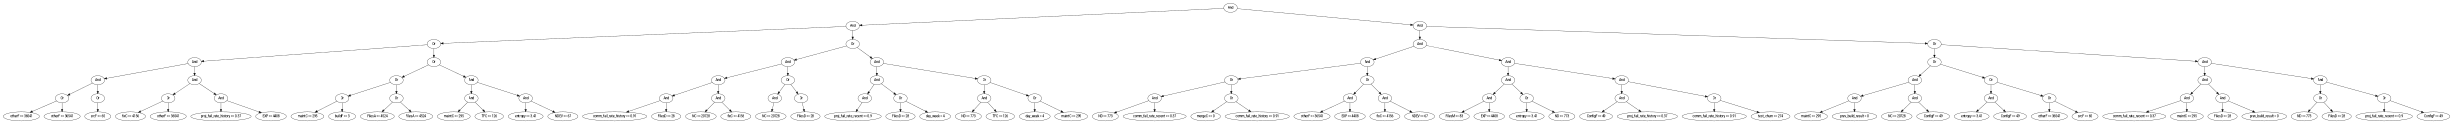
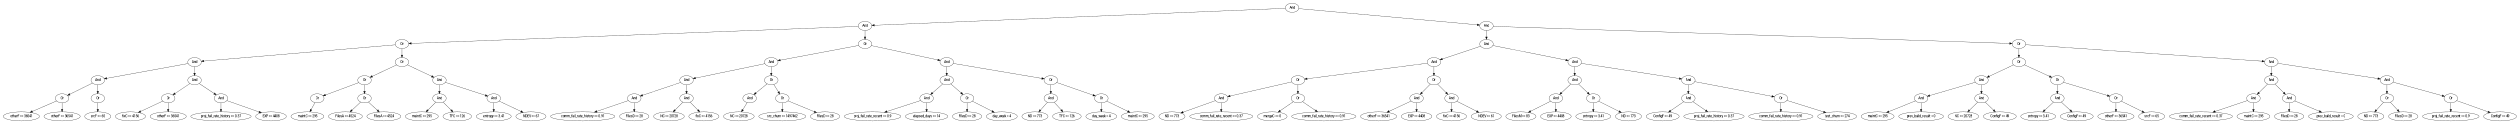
  digraph {
    fontname="Roboto Condensed"
    node [fontname="Roboto Condensed"]
    edge [fontname="Roboto Condensed"]
    n1 [height=0.5 label=And width=0.75]
    n2 [height=0.5 label=And width=0.75]
    n3 [height=0.5 label=And width=0.75]
    n4 [height=0.5 label=Or width=0.75]
    n5 [height=0.5 label=Or width=0.75]
    n6 [height=0.5 label=And width=0.75]
    n7 [height=0.5 label=Or width=0.75]
    n8 [height=0.5 label=And width=0.75]
    n9 [height=0.5 label=Or width=0.75]
    n10 [height=0.5 label=And width=0.75]
    n11 [height=0.5 label=And width=0.75]
    n12 [height=0.5 label=And width=0.75]
    n13 [height=0.5 label=And width=0.75]
    n14 [height=0.5 label=Or width=0.75]
    n15 [height=0.5 label=And width=0.75]
    n16 [height=0.5 label=And width=0.75]
    n17 [height=0.5 label=And width=0.75]
    n18 [height=0.5 label=Or width=0.75]
    n19 [height=0.5 label=And width=0.75]
    n20 [height=0.5 label=And width=0.75]
    n21 [height=0.5 label=Or width=0.75]
    n22 [height=0.5 label=And width=0.75]
    n23 [height=0.5 label=Or width=0.75]
    n24 [height=0.5 label=Or width=0.75]
    n25 [height=0.5 label=Or width=0.75]
    n26 [height=0.5 label=Or width=0.75]
    n27 [height=0.5 label=And width=0.75]
    n28 [height=0.5 label=Or width=0.75]
    n29 [height=0.5 label=Or width=0.75]
    n30 [height=0.5 label=And width=0.75]
    n31 [height=0.5 label=And width=0.75]
    n32 [height=0.5 label="otherF <= 36541" width=2.004]
    n33 [height=0.5 label="otherF <= 36541" width=2.004]
    n34 [height=0.5 label="srcF <= 65" width=1.4443]
    n35 [height=0.5 label="fixC <= 4156" width=1.661]
    n36 [height=0.5 label="otherF <= 36541" width=2.004]
    n37 [height=0.5 label="proj_fail_rate_history >= 0.37" width=3.34]
    n38 [height=0.5 label="EXP <= 4408" width=1.6971]
    n39 [height=0.5 label="maintC <= 295" width=1.8234]
-   n40 [height=0.5 label="buildF <= 3" width=1.4985]
    n41 [height=0.5 label="FilesA <= 4524" width=1.8776]
    n42 [height=0.5 label="FilesA <= 4524" width=1.8776]
    n43 [height=0.5 label="maintC <= 295" width=1.8234]
    n44 [height=0.5 label="TFC <= 126" width=1.5887]
    n45 [height=0.5 label="entropy <= 3.41" width=1.9318]
    n46 [height=0.5 label="NDEV <= 67" width=1.661]
    n47 [height=0.5 label=And width=0.75]
    n48 [height=0.5 label=And width=0.75]
    n49 [height=0.5 label=And width=0.75]
    n50 [height=0.5 label=Or width=0.75]
    n51 [height=0.5 label=And width=0.75]
    n52 [height=0.5 label=Or width=0.75]
    n53 [height=0.5 label=And width=0.75]
    n54 [height=0.5 label=Or width=0.75]
    n55 [height=0.5 label="comm_fail_rate_history >= 0.91" width=3.5566]
    n56 [height=0.5 label="FilesD <= 28" width=1.6249]
    n57 [height=0.5 label="NC <= 20728" width=1.6971]
    n58 [height=0.5 label="fixC <= 4156" width=1.661]
    n59 [height=0.5 label="NC <= 20728" width=1.6971]
+   n60 [height=0.5 label="src_churn <= 1497462" width=2.5998]
    n61 [height=0.5 label="FilesD <= 28" width=1.6249]
    n62 [height=0.5 label="proj_fail_rate_recent <= 0.9" width=3.1233]
+   n63 [height=0.5 label="elapsed_days <= 14" width=2.347]
    n64 [height=0.5 label="FilesD <= 28" width=1.6249]
    n65 [height=0.5 label="day_week = 4" width=1.7151]
    n66 [height=0.5 label="ND <= 773" width=1.4443]
    n67 [height=0.5 label="TFC <= 126" width=1.5887]
    n68 [height=0.5 label="day_week = 4" width=1.7151]
    n69 [height=0.5 label="maintC <= 295" width=1.8234]
    n70 [height=0.5 label=Or width=0.75]
    n71 [height=0.5 label=Or width=0.75]
    n72 [height=0.5 label=And width=0.75]
    n73 [height=0.5 label=And width=0.75]
    n74 [height=0.5 label=And width=0.75]
    n75 [height=0.5 label=Or width=0.75]
    n76 [height=0.5 label=And width=0.75]
    n77 [height=0.5 label=And width=0.75]
    n78 [height=0.5 label=And width=0.75]
    n79 [height=0.5 label=Or width=0.75]
    n80 [height=0.5 label=And width=0.75]
    n81 [height=0.5 label=And width=0.75]
    n82 [height=0.5 label=And width=0.75]
    n83 [height=0.5 label=Or width=0.75]
    n84 [height=0.5 label=And width=0.75]
    n85 [height=0.5 label=Or width=0.75]
    n86 [height=0.5 label="ND <= 773" width=1.4443]
    n87 [height=0.5 label="comm_fail_rate_recent >= 0.37" width=3.4844]
    n88 [height=0.5 label="mergeC >= 0" width=1.6429]
    n89 [height=0.5 label="comm_fail_rate_history >= 0.91" width=3.5566]
    n90 [height=0.5 label="otherF <= 36541" width=2.004]
    n91 [height=0.5 label="EXP <= 4408" width=1.6971]
    n92 [height=0.5 label="fixC <= 4156" width=1.661]
    n93 [height=0.5 label="NDEV <= 67" width=1.661]
    n94 [height=0.5 label="FilesM <= 83" width=1.661]
    n95 [height=0.5 label="EXP <= 4408" width=1.6971]
    n96 [height=0.5 label="entropy <= 3.41" width=1.9318]
    n97 [height=0.5 label="ND <= 773" width=1.4443]
    n98 [height=0.5 label="ConfigF <= 49" width=1.8234]
    n99 [height=0.5 label="proj_fail_rate_history >= 0.37" width=3.34]
    n100 [height=0.5 label="comm_fail_rate_history >= 0.91" width=3.5566]
    n101 [height=0.5 label="test_churn <= 274" width=2.1484]
    n102 [height=0.5 label=And width=0.75]
    n103 [height=0.5 label=And width=0.75]
    n104 [height=0.5 label=And width=0.75]
    n105 [height=0.5 label=Or width=0.75]
    n106 [height=0.5 label=And width=0.75]
    n107 [height=0.5 label=And width=0.75]
    n108 [height=0.5 label=Or width=0.75]
    n109 [height=0.5 label=Or width=0.75]
    n110 [height=0.5 label="maintC <= 295" width=1.8234]
    n111 [height=0.5 label="prev_build_result = 0" width=2.4734]
    n112 [height=0.5 label="NC <= 20728" width=1.6971]
    n113 [height=0.5 label="ConfigF <= 49" width=1.8234]
    n114 [height=0.5 label="entropy <= 3.41" width=1.9318]
    n115 [height=0.5 label="ConfigF <= 49" width=1.8234]
    n116 [height=0.5 label="otherF <= 36541" width=2.004]
    n117 [height=0.5 label="srcF <= 65" width=1.4443]
    n118 [height=0.5 label="comm_fail_rate_recent >= 0.37" width=3.4844]
    n119 [height=0.5 label="maintC <= 295" width=1.8234]
    n120 [height=0.5 label="FilesD <= 28" width=1.6249]
    n121 [height=0.5 label="prev_build_result = 0" width=2.4734]
    n122 [height=0.5 label="ND <= 773" width=1.4443]
    n123 [height=0.5 label="FilesD <= 28" width=1.6249]
    n124 [height=0.5 label="proj_fail_rate_recent <= 0.9" width=3.1233]
    n125 [height=0.5 label="ConfigF <= 49" width=1.8234]
    n1 -> n2
    n1 -> n3
    n2 -> n4
    n2 -> n5
    n3 -> n6
    n3 -> n7
    n4 -> n8
    n4 -> n9
    n5 -> n10
    n5 -> n11
    n6 -> n12
    n6 -> n13
    n7 -> n14
    n7 -> n15
    n8 -> n16
    n8 -> n17
    n9 -> n18
    n9 -> n19
    n10 -> n20
    n10 -> n21
    n11 -> n22
    n11 -> n23
    n12 -> n70
    n12 -> n71
    n13 -> n72
    n13 -> n73
    n14 -> n74
    n14 -> n75
    n15 -> n76
    n15 -> n77
    n16 -> n24
    n16 -> n25
    n17 -> n26
    n17 -> n27
    n18 -> n28
    n18 -> n29
    n19 -> n30
    n19 -> n31
    n20 -> n47
    n20 -> n48
    n21 -> n49
    n21 -> n50
    n22 -> n51
    n22 -> n52
    n23 -> n53
    n23 -> n54
    n24 -> n32
    n24 -> n33
    n25 -> n34
    n26 -> n35
    n26 -> n36
    n27 -> n37
    n27 -> n38
    n28 -> n39
-   n28 -> n40
    n29 -> n41
    n29 -> n42
    n30 -> n43
    n30 -> n44
    n31 -> n45
    n31 -> n46
    n47 -> n55
    n47 -> n56
    n48 -> n57
    n48 -> n58
    n49 -> n59
+   n50 -> n60
    n50 -> n61
    n51 -> n62
+   n51 -> n63
    n52 -> n64
    n52 -> n65
    n53 -> n66
    n53 -> n67
    n54 -> n68
    n54 -> n69
    n70 -> n78
    n70 -> n79
    n71 -> n80
    n71 -> n81
    n72 -> n82
    n72 -> n83
    n73 -> n84
    n73 -> n85
    n74 -> n102
    n74 -> n103
    n75 -> n104
    n75 -> n105
    n76 -> n106
    n76 -> n107
    n77 -> n108
    n77 -> n109
    n78 -> n86
    n78 -> n87
    n79 -> n88
    n79 -> n89
    n80 -> n90
    n80 -> n91
    n81 -> n92
    n81 -> n93
    n82 -> n94
    n82 -> n95
    n83 -> n96
    n83 -> n97
    n84 -> n98
    n84 -> n99
    n85 -> n100
    n85 -> n101
    n102 -> n110
    n102 -> n111
    n103 -> n112
    n103 -> n113
    n104 -> n114
    n104 -> n115
    n105 -> n116
    n105 -> n117
    n106 -> n118
    n106 -> n119
    n107 -> n120
    n107 -> n121
    n108 -> n122
    n108 -> n123
    n109 -> n124
    n109 -> n125
  }
